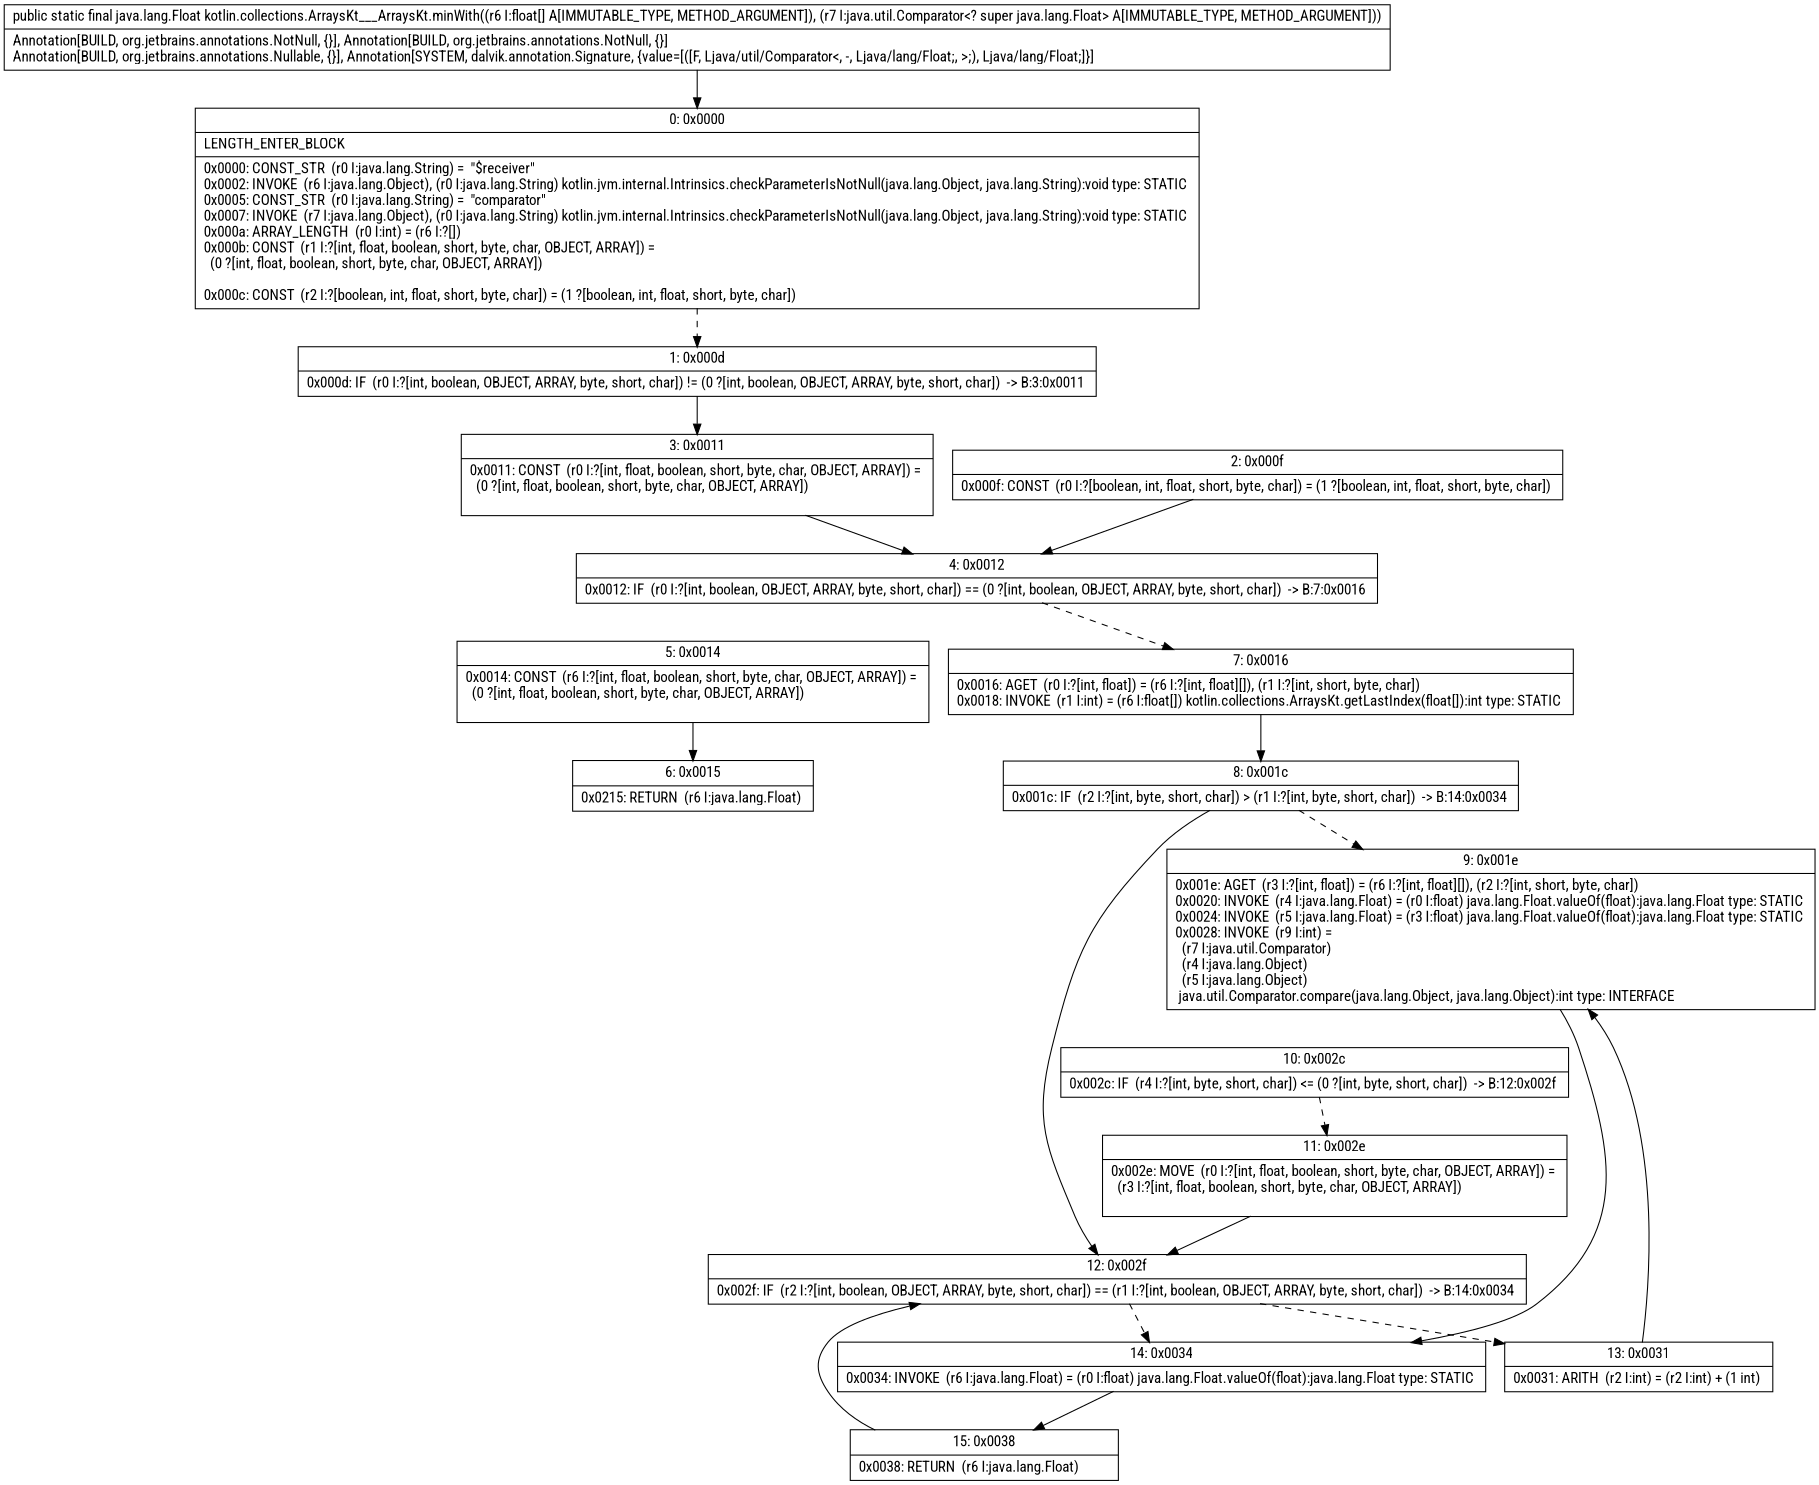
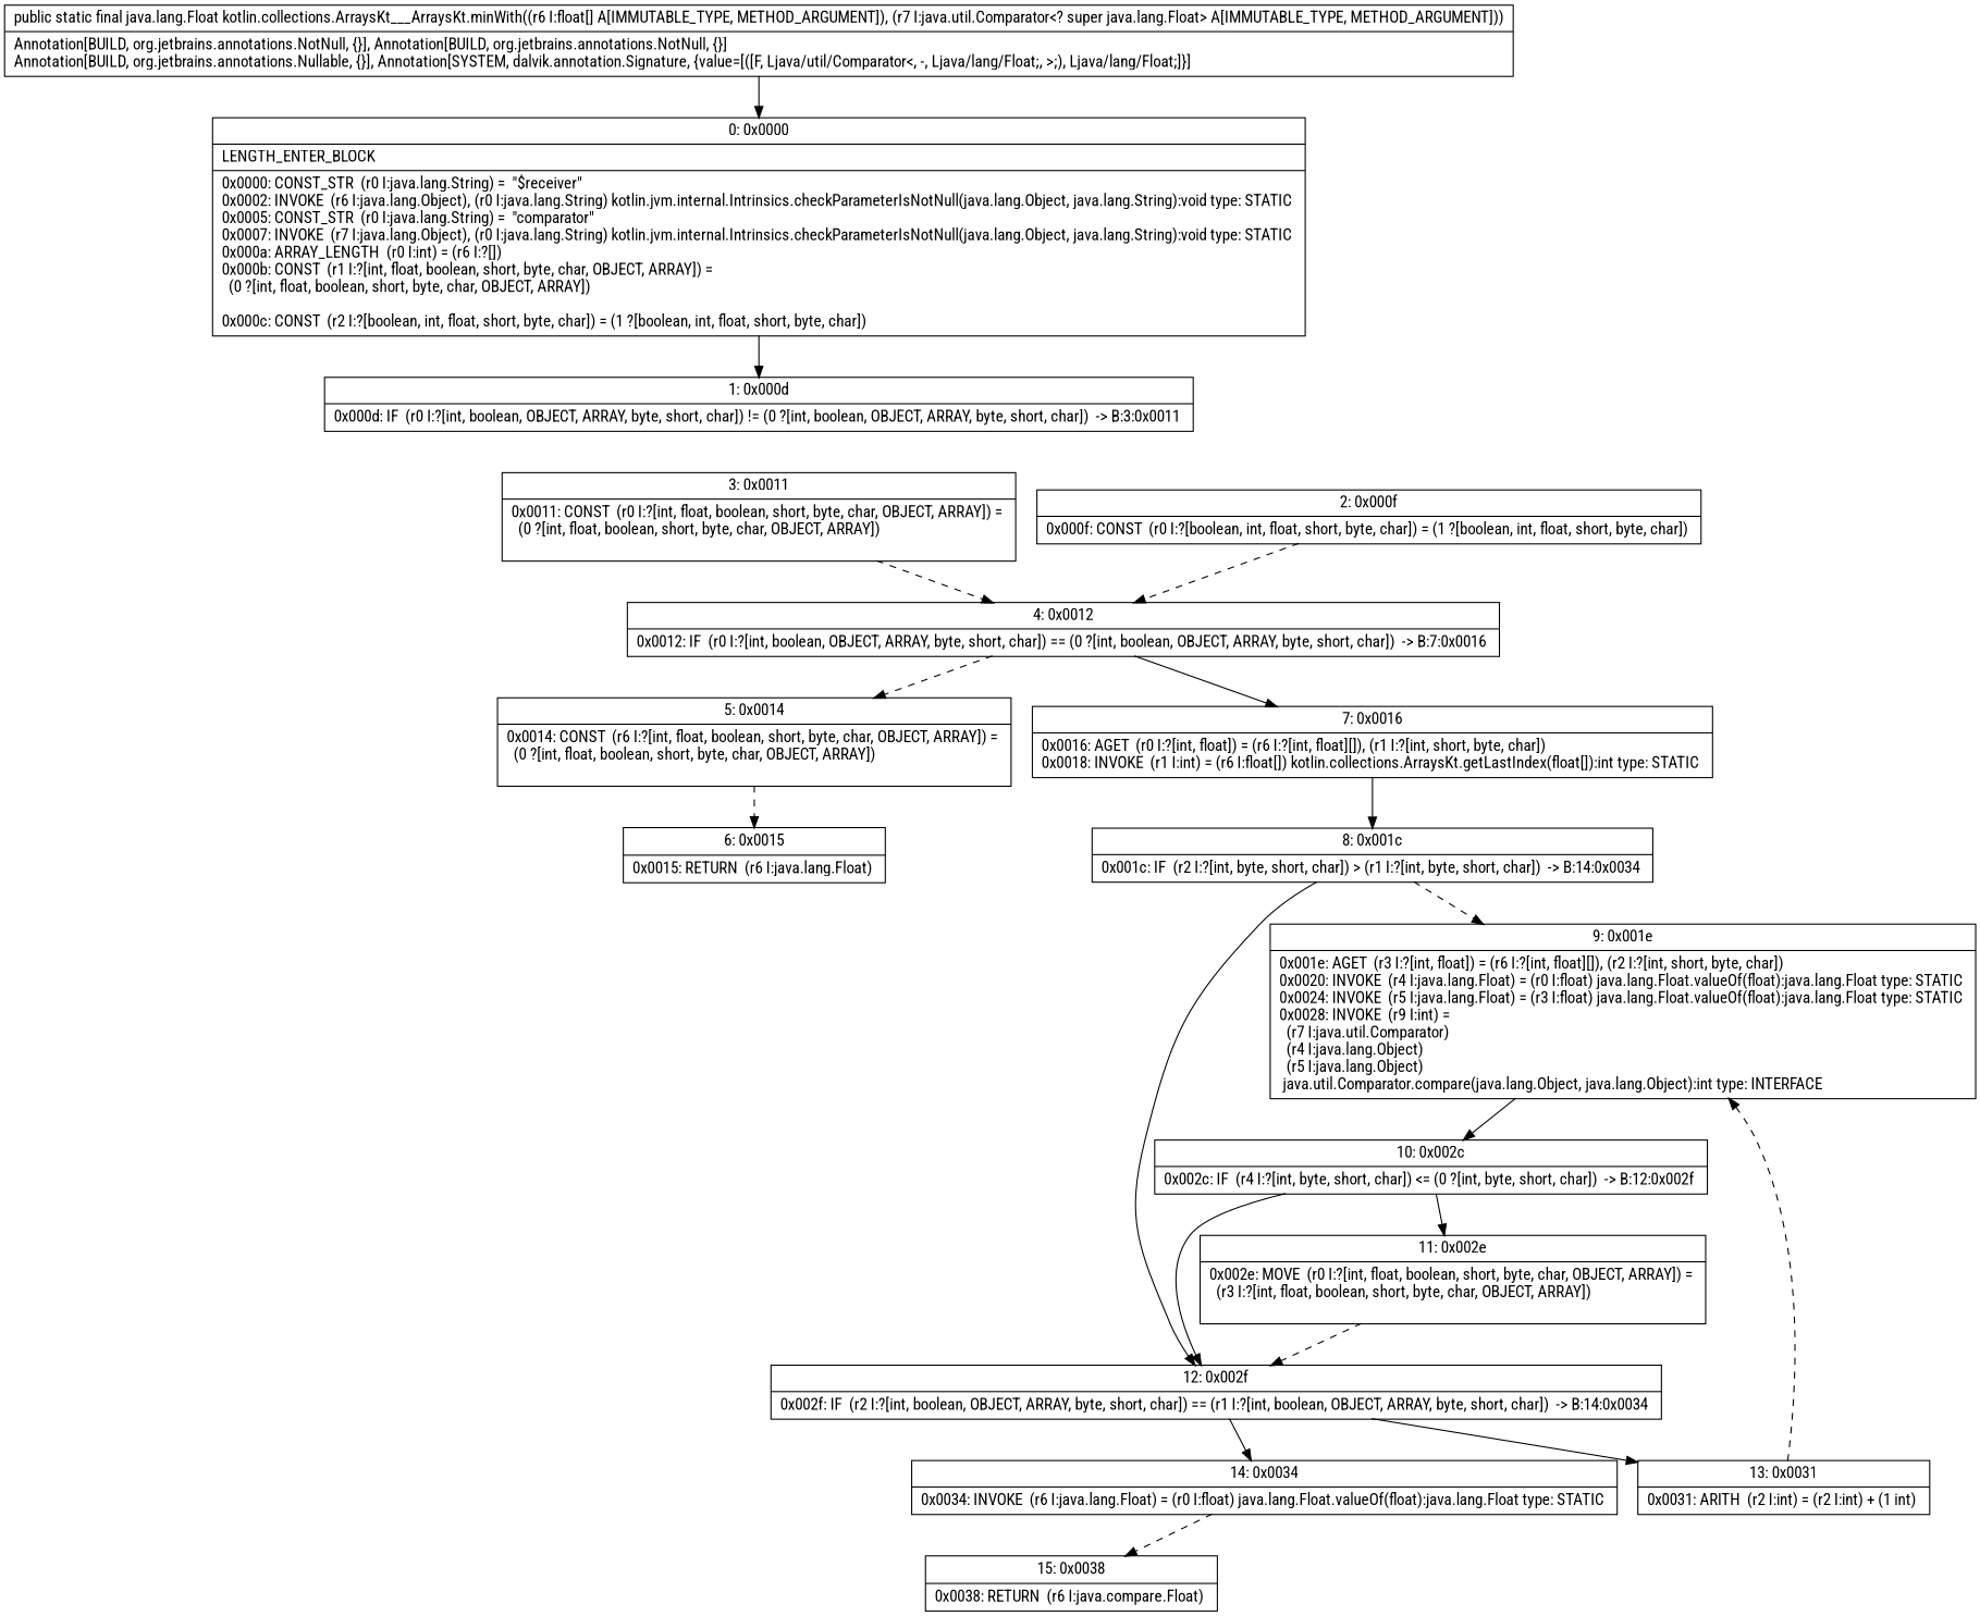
  digraph {
    fontname="Roboto Condensed"
    node [fontname="Roboto Condensed" shape=record]
    edge [fontname="Roboto Condensed"]
    n1 [label="{0\:\ 0x0000|LENGTH_ENTER_BLOCK\l|0x0000: CONST_STR  (r0 I:java.lang.String) =  \"$receiver\" \l0x0002: INVOKE  (r6 I:java.lang.Object), (r0 I:java.lang.String) kotlin.jvm.internal.Intrinsics.checkParameterIsNotNull(java.lang.Object, java.lang.String):void type: STATIC \l0x0005: CONST_STR  (r0 I:java.lang.String) =  \"comparator\" \l0x0007: INVOKE  (r7 I:java.lang.Object), (r0 I:java.lang.String) kotlin.jvm.internal.Intrinsics.checkParameterIsNotNull(java.lang.Object, java.lang.String):void type: STATIC \l0x000a: ARRAY_LENGTH  (r0 I:int) = (r6 I:?[]) \l0x000b: CONST  (r1 I:?[int, float, boolean, short, byte, char, OBJECT, ARRAY]) = \l  (0 ?[int, float, boolean, short, byte, char, OBJECT, ARRAY])\l \l0x000c: CONST  (r2 I:?[boolean, int, float, short, byte, char]) = (1 ?[boolean, int, float, short, byte, char]) \l}"]
    n2 [label="{1\:\ 0x000d|0x000d: IF  (r0 I:?[int, boolean, OBJECT, ARRAY, byte, short, char]) != (0 ?[int, boolean, OBJECT, ARRAY, byte, short, char])  \-\> B:3:0x0011 \l}"]
    n3 [label="{3\:\ 0x0011|0x0011: CONST  (r0 I:?[int, float, boolean, short, byte, char, OBJECT, ARRAY]) = \l  (0 ?[int, float, boolean, short, byte, char, OBJECT, ARRAY])\l \l}"]
    n4 [label="{2\:\ 0x000f|0x000f: CONST  (r0 I:?[boolean, int, float, short, byte, char]) = (1 ?[boolean, int, float, short, byte, char]) \l}"]
    n5 [label="{4\:\ 0x0012|0x0012: IF  (r0 I:?[int, boolean, OBJECT, ARRAY, byte, short, char]) == (0 ?[int, boolean, OBJECT, ARRAY, byte, short, char])  \-\> B:7:0x0016 \l}"]
    n6 [label="{5\:\ 0x0014|0x0014: CONST  (r6 I:?[int, float, boolean, short, byte, char, OBJECT, ARRAY]) = \l  (0 ?[int, float, boolean, short, byte, char, OBJECT, ARRAY])\l \l}"]
    n7 [label="{7\:\ 0x0016|0x0016: AGET  (r0 I:?[int, float]) = (r6 I:?[int, float][]), (r1 I:?[int, short, byte, char]) \l0x0018: INVOKE  (r1 I:int) = (r6 I:float[]) kotlin.collections.ArraysKt.getLastIndex(float[]):int type: STATIC \l}"]
-   n8 [label="{6\:\ 0x0015|0x0215: RETURN  (r6 I:java.lang.Float) \l}"]
+   n8 [label="{6\:\ 0x0015|0x0015: RETURN  (r6 I:java.lang.Float) \l}"]
    n9 [label="{8\:\ 0x001c|0x001c: IF  (r2 I:?[int, byte, short, char]) \> (r1 I:?[int, byte, short, char])  \-\> B:14:0x0034 \l}"]
    n10 [label="{9\:\ 0x001e|0x001e: AGET  (r3 I:?[int, float]) = (r6 I:?[int, float][]), (r2 I:?[int, short, byte, char]) \l0x0020: INVOKE  (r4 I:java.lang.Float) = (r0 I:float) java.lang.Float.valueOf(float):java.lang.Float type: STATIC \l0x0024: INVOKE  (r5 I:java.lang.Float) = (r3 I:float) java.lang.Float.valueOf(float):java.lang.Float type: STATIC \l0x0028: INVOKE  (r9 I:int) = \l  (r7 I:java.util.Comparator)\l  (r4 I:java.lang.Object)\l  (r5 I:java.lang.Object)\l java.util.Comparator.compare(java.lang.Object, java.lang.Object):int type: INTERFACE \l}"]
    n11 [label="{12\:\ 0x002f|0x002f: IF  (r2 I:?[int, boolean, OBJECT, ARRAY, byte, short, char]) == (r1 I:?[int, boolean, OBJECT, ARRAY, byte, short, char])  \-\> B:14:0x0034 \l}"]
    n12 [label="{10\:\ 0x002c|0x002c: IF  (r4 I:?[int, byte, short, char]) \<= (0 ?[int, byte, short, char])  \-\> B:12:0x002f \l}"]
    n13 [label="{14\:\ 0x0034|0x0034: INVOKE  (r6 I:java.lang.Float) = (r0 I:float) java.lang.Float.valueOf(float):java.lang.Float type: STATIC \l}"]
-   n14 [label="{15\:\ 0x0038|0x0038: RETURN  (r6 I:java.lang.Float) \l}"]
+   n14 [label="{15\:\ 0x0038|0x0038: RETURN  (r6 I:java.compare.Float) \l}"]
    n15 [label="{11\:\ 0x002e|0x002e: MOVE  (r0 I:?[int, float, boolean, short, byte, char, OBJECT, ARRAY]) = \l  (r3 I:?[int, float, boolean, short, byte, char, OBJECT, ARRAY])\l \l}"]
    n16 [label="{13\:\ 0x0031|0x0031: ARITH  (r2 I:int) = (r2 I:int) + (1 int) \l}"]
    n17 [label="{public static final java.lang.Float kotlin.collections.ArraysKt___ArraysKt.minWith((r6 I:float[] A[IMMUTABLE_TYPE, METHOD_ARGUMENT]), (r7 I:java.util.Comparator\<? super java.lang.Float\> A[IMMUTABLE_TYPE, METHOD_ARGUMENT]))  | Annotation[BUILD, org.jetbrains.annotations.NotNull, \{\}], Annotation[BUILD, org.jetbrains.annotations.NotNull, \{\}]\lAnnotation[BUILD, org.jetbrains.annotations.Nullable, \{\}], Annotation[SYSTEM, dalvik.annotation.Signature, \{value=[([F, Ljava\/util\/Comparator\<, \-, Ljava\/lang\/Float;, \>;), Ljava\/lang\/Float;]\}]\l}"]
-   n1 -> n2 [style=dashed]
-   n2 -> n3
-   n3 -> n5
-   n4 -> n5
-   n5 -> n7 [style=dashed]
-   n6 -> n8
+   n1 -> n2
+   n3 -> n5 [style=dashed]
+   n4 -> n5 [style=dashed]
+   n5 -> n6 [style=dashed]
+   n5 -> n7
+   n6 -> n8 [style=dashed]
    n7 -> n9
    n9 -> n10 [style=dashed]
    n9 -> n11
-   n10 -> n13
-   n11 -> n13 [style=dashed]
-   n11 -> n16 [style=dashed]
-   n14 -> n11
-   n12 -> n15 [style=dashed]
-   n13 -> n14
-   n15 -> n11
-   n16 -> n10
+   n10 -> n12
+   n11 -> n13
+   n11 -> n16 [style=solid]
+   n12 -> n11
+   n12 -> n15 [style=solid]
+   n13 -> n14 [style=dashed]
+   n15 -> n11 [style=dashed]
+   n16 -> n10 [style=dashed]
    n17 -> n1
  }
